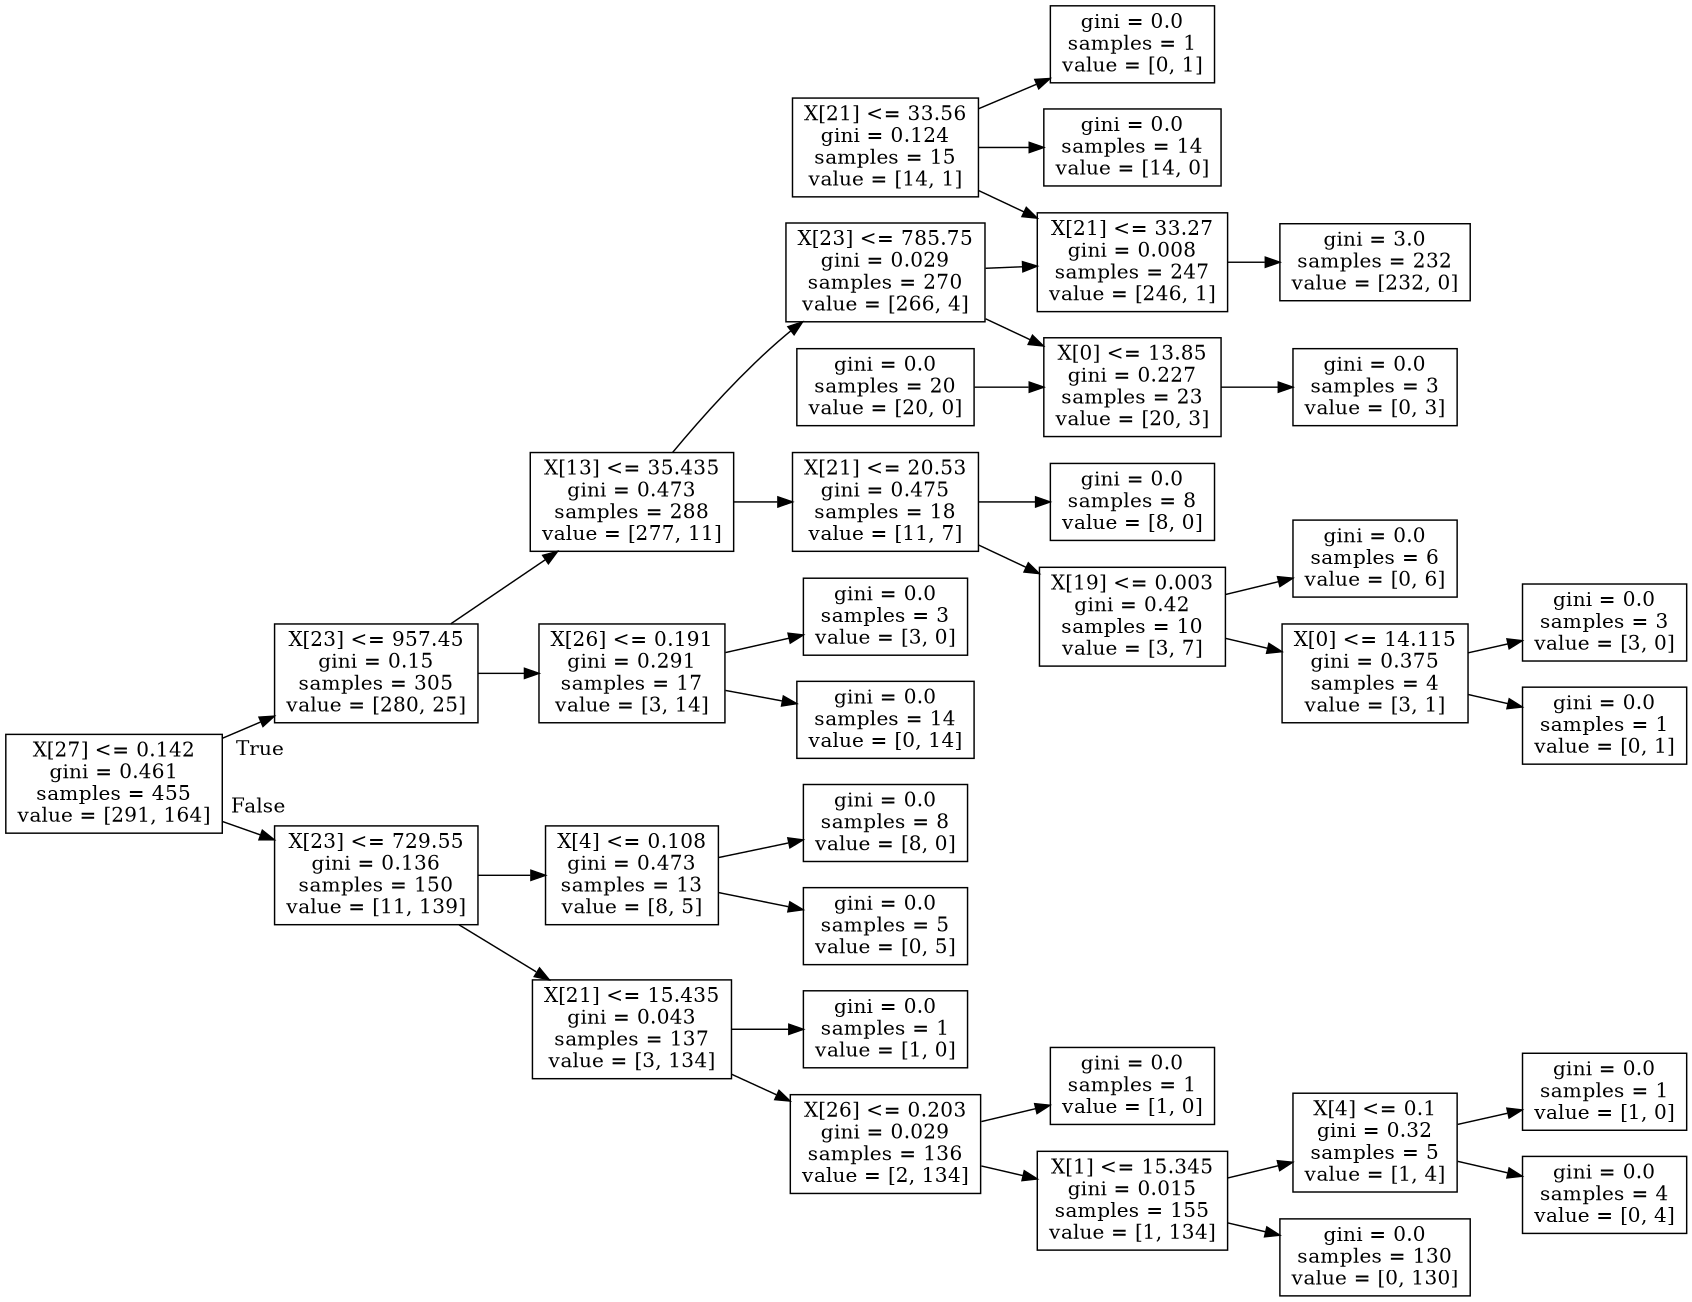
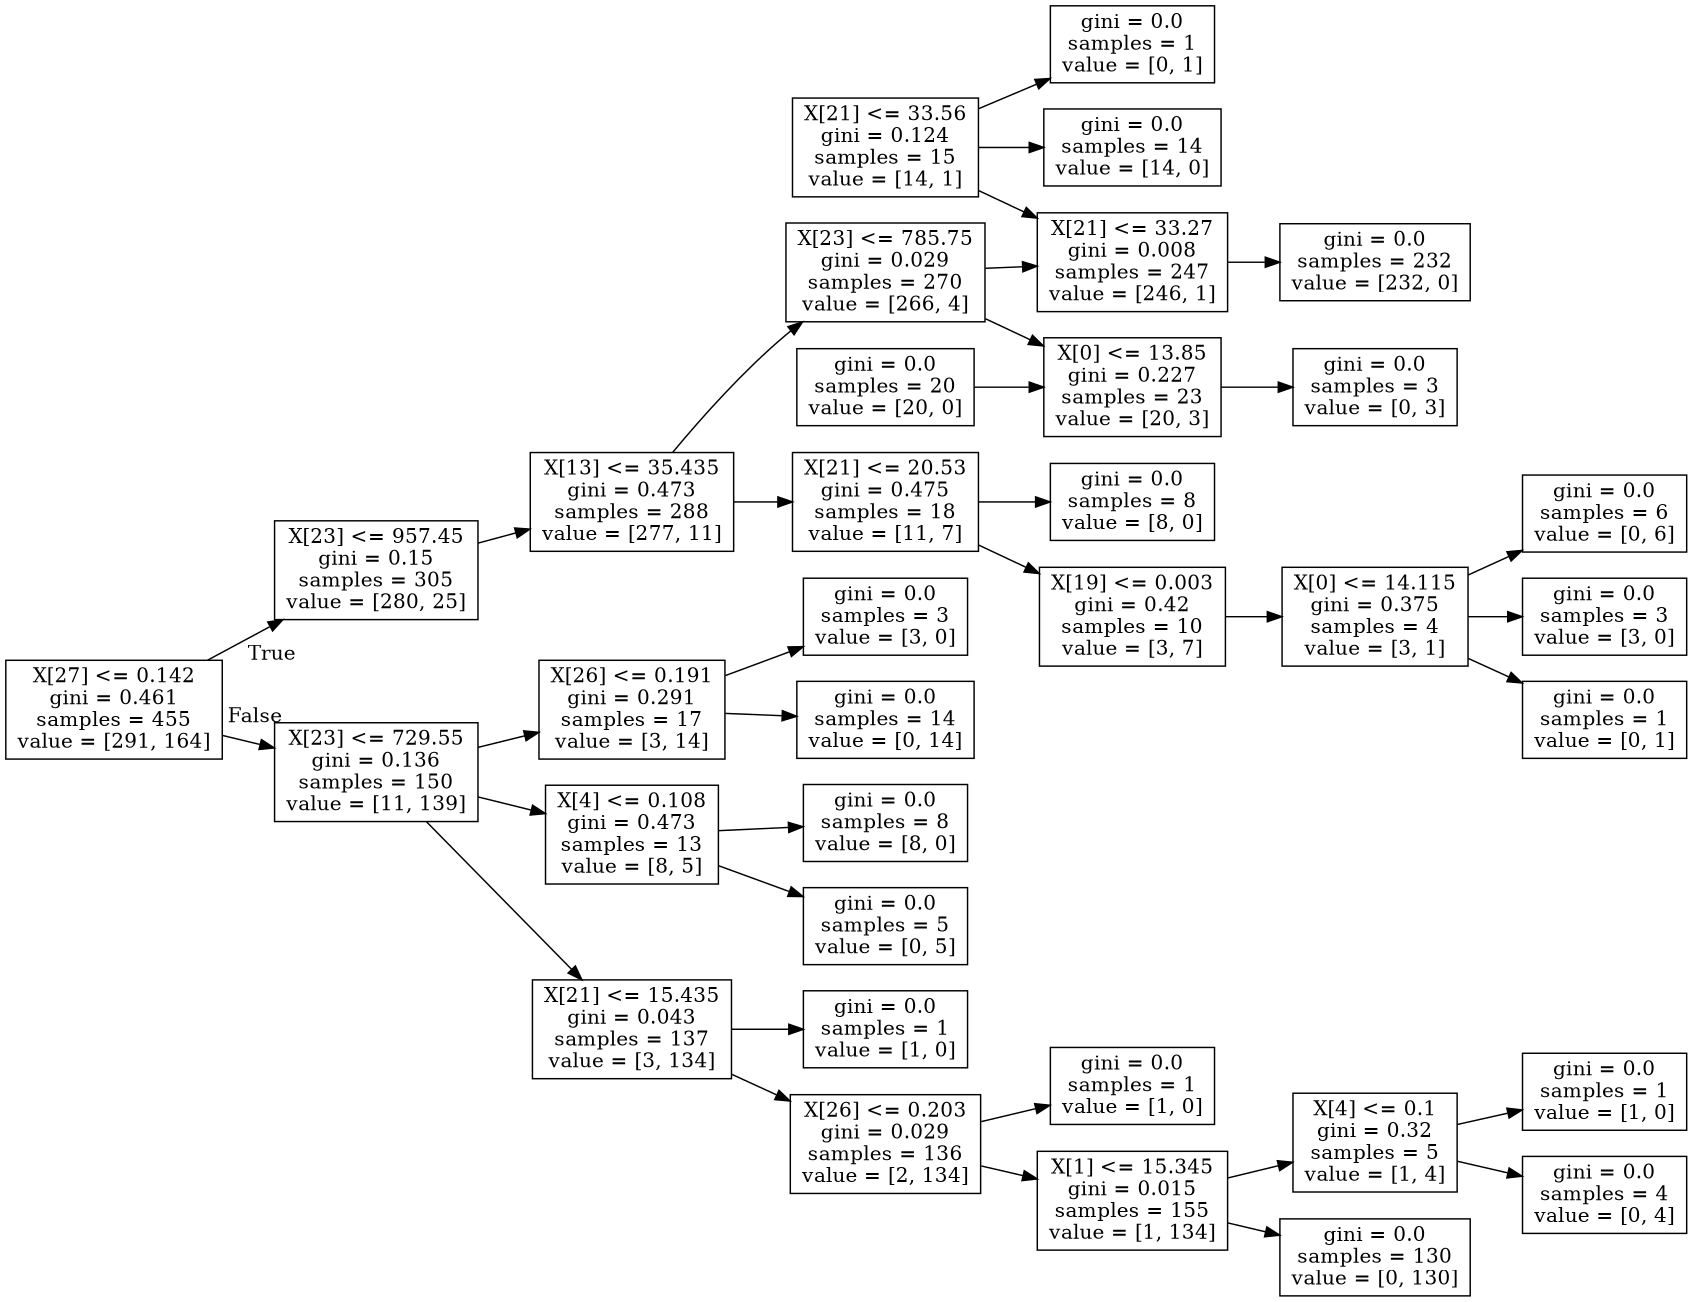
  digraph {
    rankdir=LR
    node [shape=box]
    n1 [label="X[27] <= 0.142\ngini = 0.461\nsamples = 455\nvalue = [291, 164]"]
    n2 [label="X[23] <= 957.45\ngini = 0.15\nsamples = 305\nvalue = [280, 25]"]
    n3 [label="X[23] <= 729.55\ngini = 0.136\nsamples = 150\nvalue = [11, 139]"]
    n4 [label="X[13] <= 35.435\ngini = 0.473\nsamples = 288\nvalue = [277, 11]"]
    n5 [label="X[26] <= 0.191\ngini = 0.291\nsamples = 17\nvalue = [3, 14]"]
    n6 [label="X[4] <= 0.108\ngini = 0.473\nsamples = 13\nvalue = [8, 5]"]
    n7 [label="X[21] <= 15.435\ngini = 0.043\nsamples = 137\nvalue = [3, 134]"]
    n8 [label="X[23] <= 785.75\ngini = 0.029\nsamples = 270\nvalue = [266, 4]"]
    n9 [label="X[21] <= 20.53\ngini = 0.475\nsamples = 18\nvalue = [11, 7]"]
    n10 [label="gini = 0.0\nsamples = 3\nvalue = [3, 0]"]
    n11 [label="gini = 0.0\nsamples = 14\nvalue = [0, 14]"]
    n12 [label="X[21] <= 33.27\ngini = 0.008\nsamples = 247\nvalue = [246, 1]"]
    n13 [label="X[0] <= 13.85\ngini = 0.227\nsamples = 23\nvalue = [20, 3]"]
    n14 [label="gini = 0.0\nsamples = 8\nvalue = [8, 0]"]
    n15 [label="X[19] <= 0.003\ngini = 0.42\nsamples = 10\nvalue = [3, 7]"]
-   n16 [label="gini = 3.0\nsamples = 232\nvalue = [232, 0]"]
+   n16 [label="gini = 0.0\nsamples = 232\nvalue = [232, 0]"]
    n17 [label="gini = 0.0\nsamples = 3\nvalue = [0, 3]"]
    n18 [label="X[21] <= 33.56\ngini = 0.124\nsamples = 15\nvalue = [14, 1]"]
    n19 [label="gini = 0.0\nsamples = 1\nvalue = [0, 1]"]
    n20 [label="gini = 0.0\nsamples = 14\nvalue = [14, 0]"]
    n21 [label="gini = 0.0\nsamples = 20\nvalue = [20, 0]"]
    n22 [label="gini = 0.0\nsamples = 6\nvalue = [0, 6]"]
    n23 [label="X[0] <= 14.115\ngini = 0.375\nsamples = 4\nvalue = [3, 1]"]
    n24 [label="gini = 0.0\nsamples = 3\nvalue = [3, 0]"]
    n25 [label="gini = 0.0\nsamples = 1\nvalue = [0, 1]"]
    n26 [label="gini = 0.0\nsamples = 8\nvalue = [8, 0]"]
    n27 [label="gini = 0.0\nsamples = 5\nvalue = [0, 5]"]
    n28 [label="gini = 0.0\nsamples = 1\nvalue = [1, 0]"]
    n29 [label="X[26] <= 0.203\ngini = 0.029\nsamples = 136\nvalue = [2, 134]"]
    n30 [label="gini = 0.0\nsamples = 1\nvalue = [1, 0]"]
    n31 [label="X[1] <= 15.345\ngini = 0.015\nsamples = 155\nvalue = [1, 134]"]
    n32 [label="X[4] <= 0.1\ngini = 0.32\nsamples = 5\nvalue = [1, 4]"]
    n33 [label="gini = 0.0\nsamples = 130\nvalue = [0, 130]"]
    n34 [label="gini = 0.0\nsamples = 1\nvalue = [1, 0]"]
    n35 [label="gini = 0.0\nsamples = 4\nvalue = [0, 4]"]
    n1 -> n2 [headlabel=True labelangle=45 labeldistance=2.5]
    n1 -> n3 [headlabel=False labelangle=-45 labeldistance=2.5]
    n2 -> n4
-   n2 -> n5
+   n3 -> n5
    n3 -> n6
    n3 -> n7
    n4 -> n8
    n4 -> n9
    n5 -> n10
    n5 -> n11
    n6 -> n26
    n6 -> n27
    n7 -> n28
    n7 -> n29
    n8 -> n12
    n8 -> n13
    n9 -> n14
    n9 -> n15
    n12 -> n16
    n13 -> n17
-   n15 -> n22
+   n23 -> n22
    n15 -> n23
    n18 -> n12
    n18 -> n19
    n18 -> n20
    n21 -> n13
    n23 -> n24
    n23 -> n25
    n29 -> n30
    n29 -> n31
    n31 -> n32
    n31 -> n33
    n32 -> n34
    n32 -> n35
  }
